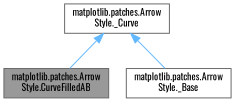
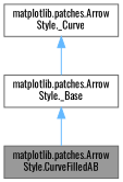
  digraph {
    fontname=Oswald
    node [color=gray40 fillcolor=white fontname=Oswald fontsize=10 shape=box style=filled]
    edge [color=steelblue1 dir=back fontname=Oswald fontsize=10 labelfontname=Helvetica labelfontsize=10 style=solid]
    n1 [fillcolor=grey60 fontcolor=black height=0.2 label="matplotlib.patches.Arrow\lStyle.CurveFilledAB" width=0.4]
    n2 [height=0.2 label="matplotlib.patches.Arrow\lStyle._Curve" width=0.4]
    n3 [height=0.2 label="matplotlib.patches.Arrow\lStyle._Base" width=0.4]
-   n2 -> n1
+   n3 -> n1
    n2 -> n3
  }
